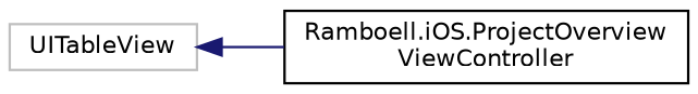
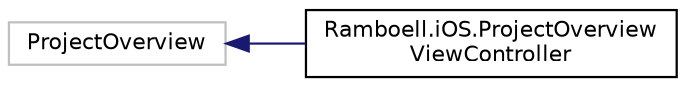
  digraph {
    rankdir=LR
    node [fillcolor=white fontname=Helvetica fontsize=10 shape=record style=filled]
-   n1 [color=grey75 height=0.2 label=UITableView width=0.4]
+   n1 [color=grey75 height=0.2 label=ProjectOverview width=0.4]
    n2 [color=black height=0.2 label="Ramboell.iOS.ProjectOverview\lViewController" width=0.4]
    n1 -> n2 [color=midnightblue dir=back fontname=Helvetica fontsize=10 labelfontname=Helvetica labelfontsize=10 style=solid]
  }
